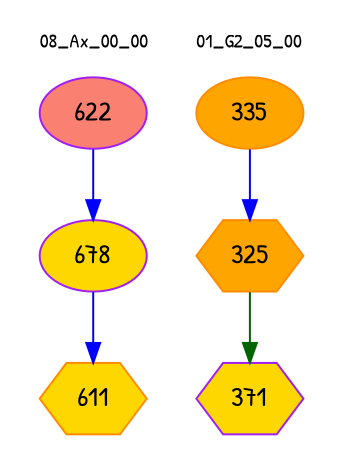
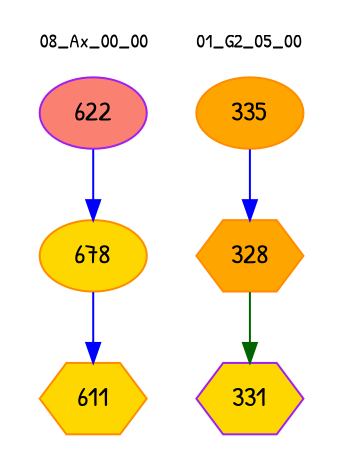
  digraph {
    fontname="Patrick Hand"
    node [color=purple fillcolor=gold fontname="Patrick Hand" shape=ellipse style=filled]
    edge [color=blue fontname="Patrick Hand"]
    n1 [fillcolor=salmon label=622]
-   n2 [label=678]
+   n2 [color=darkorange label=678]
    n3 [color=darkorange label=611 shape=hexagon]
    n4 [color=darkorange fillcolor=orange label=335]
-   n5 [color=darkorange fillcolor=orange label=325 shape=hexagon]
-   n6 [label=371 shape=hexagon]
+   n5 [color=darkorange fillcolor=orange label=328 shape=hexagon]
+   n6 [label=331 shape=hexagon]
    subgraph cluster_1 {
      color=white
      fontsize=10
      label="08_Ax_00_00"
      n1
      n2
      n3
    }
    subgraph cluster_2 {
      color=white
      fontsize=10
      label="01_G2_05_00"
      n4
      n5
      n6
    }
    n1 -> n2
    n2 -> n3
    n4 -> n5
    n5 -> n6 [color=darkgreen]
  }
